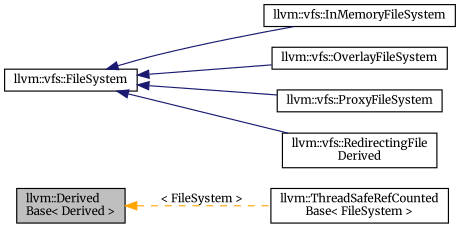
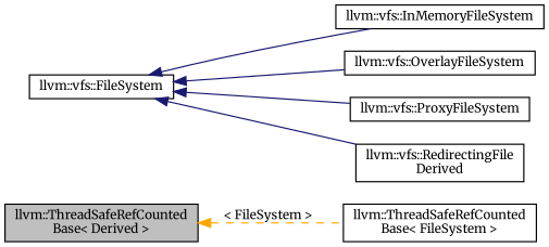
  digraph {
    fontname=Merriweather
    rankdir=LR
    node [color=black fontname=Merriweather fontsize=10 shape=box]
    edge [color=midnightblue dir=back fontname=Merriweather fontsize=10 labelfontname=Helvetica labelfontsize=10 style=solid]
-   n1 [fillcolor=grey75 fontcolor=black height=0.2 label="llvm::Derived\lBase\< Derived \>" style=filled width=0.4]
+   n1 [fillcolor=grey75 fontcolor=black height=0.2 label="llvm::ThreadSafeRefCounted\lBase\< Derived \>" style=filled width=0.4]
    n2 [height=0.2 label="llvm::ThreadSafeRefCounted\lBase\< FileSystem \>" width=0.4]
    n3 [height=0.2 label="llvm::vfs::FileSystem" width=0.4]
    n4 [height=0.2 label="llvm::vfs::InMemoryFileSystem" width=0.4]
    n5 [height=0.2 label="llvm::vfs::OverlayFileSystem" width=0.4]
    n6 [height=0.2 label="llvm::vfs::ProxyFileSystem" width=0.4]
    n7 [height=0.2 label="llvm::vfs::RedirectingFile\lDerived" width=0.4]
    n1 -> n2 [color=orange label=" \< FileSystem \>" style=dashed]
    n3 -> n4
    n3 -> n5
    n3 -> n6
    n3 -> n7
  }
